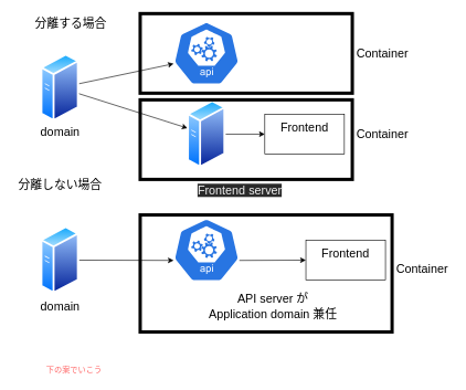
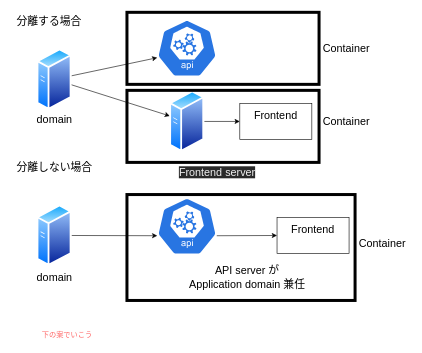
  <mxCell id="0" />
  <mxCell id="1" parent="0" />
  <mxCell id="2" value="" style="whiteSpace=wrap;html=1;fontSize=18;fillColor=none;strokeColor=#000000;strokeWidth=5;" parent="1" vertex="1"><mxGeometry x="211" y="20" width="320" height="120" as="geometry" /></mxCell>
  <mxCell id="3" value="" style="edgeStyle=none;html=1;" parent="1" source="5" target="7" edge="1"><mxGeometry relative="1" as="geometry" /></mxCell>
  <mxCell id="4" value="" style="edgeStyle=none;html=1;entryX=0.005;entryY=0.63;entryDx=0;entryDy=0;entryPerimeter=0;" parent="1" source="5" target="8" edge="1"><mxGeometry relative="1" as="geometry"><mxPoint x="251" y="50.005" as="targetPoint" /></mxGeometry></mxCell>
  <mxCell id="5" value="" style="aspect=fixed;perimeter=ellipsePerimeter;html=1;align=center;shadow=0;dashed=0;spacingTop=3;image;image=img/lib/active_directory/generic_server.svg;" parent="1" vertex="1"><mxGeometry x="61" y="80" width="58" height="103.57" as="geometry" /></mxCell>
  <mxCell id="6" value="" style="edgeStyle=none;html=1;" parent="1" source="7" target="9" edge="1"><mxGeometry relative="1" as="geometry" /></mxCell>
  <mxCell id="7" value="" style="aspect=fixed;perimeter=ellipsePerimeter;html=1;align=center;shadow=0;dashed=0;spacingTop=3;image;image=img/lib/active_directory/generic_server.svg;" parent="1" vertex="1"><mxGeometry x="282" y="150" width="58" height="103.57" as="geometry" /></mxCell>
  <mxCell id="8" value="" style="sketch=0;html=1;dashed=0;whitespace=wrap;fillColor=#2875E2;strokeColor=#ffffff;points=[[0.005,0.63,0],[0.1,0.2,0],[0.9,0.2,0],[0.5,0,0],[0.995,0.63,0],[0.72,0.99,0],[0.5,1,0],[0.28,0.99,0]];shape=mxgraph.kubernetes.icon;prIcon=api" parent="1" vertex="1"><mxGeometry x="261" y="20" width="100" height="120" as="geometry" /></mxCell>
  <mxCell id="9" value="&lt;font style=&quot;font-size: 18px&quot;&gt;Frontend&lt;/font&gt;" style="whiteSpace=wrap;html=1;verticalAlign=top;shadow=0;dashed=0;spacingTop=3;labelBackgroundColor=default;" parent="1" vertex="1"><mxGeometry x="399" y="171.785" width="120" height="60" as="geometry" /></mxCell>
  <mxCell id="10" value="" style="edgeStyle=none;html=1;entryX=0.005;entryY=0.63;entryDx=0;entryDy=0;entryPerimeter=0;" parent="1" source="11" target="13" edge="1"><mxGeometry relative="1" as="geometry"><mxPoint x="251" y="300.005" as="targetPoint" /></mxGeometry></mxCell>
  <mxCell id="11" value="" style="aspect=fixed;perimeter=ellipsePerimeter;html=1;align=center;shadow=0;dashed=0;spacingTop=3;image;image=img/lib/active_directory/generic_server.svg;" parent="1" vertex="1"><mxGeometry x="61" y="340" width="58" height="103.57" as="geometry" /></mxCell>
  <mxCell id="12" value="" style="edgeStyle=none;html=1;fontSize=18;entryX=0;entryY=0.5;entryDx=0;entryDy=0;exitX=0.995;exitY=0.63;exitDx=0;exitDy=0;exitPerimeter=0;" parent="1" source="13" target="14" edge="1"><mxGeometry relative="1" as="geometry"><mxPoint x="491" y="364.78" as="targetPoint" /></mxGeometry></mxCell>
  <mxCell id="13" value="" style="sketch=0;html=1;dashed=0;whitespace=wrap;fillColor=#2875E2;strokeColor=#ffffff;points=[[0.005,0.63,0],[0.1,0.2,0],[0.9,0.2,0],[0.5,0,0],[0.995,0.63,0],[0.72,0.99,0],[0.5,1,0],[0.28,0.99,0]];shape=mxgraph.kubernetes.icon;prIcon=api" parent="1" vertex="1"><mxGeometry x="261" y="316.57" width="100" height="120" as="geometry" /></mxCell>
  <mxCell id="14" value="&lt;font style=&quot;font-size: 18px&quot;&gt;Frontend&lt;/font&gt;" style="whiteSpace=wrap;html=1;verticalAlign=top;shadow=0;dashed=0;spacingTop=3;labelBackgroundColor=default;" parent="1" vertex="1"><mxGeometry x="461" y="361.785" width="120" height="60" as="geometry" /></mxCell>
  <mxCell id="15" value="API server が &lt;br&gt;Application domain 兼任" style="text;html=1;align=center;verticalAlign=middle;resizable=0;points=[];autosize=1;strokeColor=none;fillColor=none;fontSize=18;" parent="1" vertex="1"><mxGeometry x="311" y="436.57" width="200" height="50" as="geometry" /></mxCell>
  <mxCell id="16" value="&lt;span style=&quot;color: rgb(240 , 240 , 240) ; font-family: &amp;#34;helvetica&amp;#34; ; font-size: 18px ; font-style: normal ; font-weight: 400 ; letter-spacing: normal ; text-align: center ; text-indent: 0px ; text-transform: none ; word-spacing: 0px ; background-color: rgb(42 , 42 , 42) ; display: inline ; float: none&quot;&gt;Frontend server&lt;br&gt;&lt;/span&gt;" style="text;whiteSpace=wrap;html=1;fontSize=18;" parent="1" vertex="1"><mxGeometry x="296" y="270" width="150" height="40" as="geometry" /></mxCell>
  <mxCell id="17" value="" style="whiteSpace=wrap;html=1;fontSize=18;fillColor=none;strokeColor=#000000;strokeWidth=5;" parent="1" vertex="1"><mxGeometry x="211" y="150" width="320" height="120" as="geometry" /></mxCell>
  <mxCell id="18" value="" style="whiteSpace=wrap;html=1;fontSize=18;fillColor=none;strokeColor=#000000;strokeWidth=5;" parent="1" vertex="1"><mxGeometry x="211" y="323.57" width="380" height="176.43" as="geometry" /></mxCell>
  <mxCell id="19" value="Container" style="text;html=1;align=center;verticalAlign=middle;resizable=0;points=[];autosize=1;strokeColor=none;fillColor=none;fontSize=18;" parent="1" vertex="1"><mxGeometry x="531" y="65" width="90" height="30" as="geometry" /></mxCell>
  <mxCell id="20" value="Container" style="text;html=1;align=center;verticalAlign=middle;resizable=0;points=[];autosize=1;strokeColor=none;fillColor=none;fontSize=18;" parent="1" vertex="1"><mxGeometry x="531" y="186.78" width="90" height="30" as="geometry" /></mxCell>
  <mxCell id="21" value="Container" style="text;html=1;align=center;verticalAlign=middle;resizable=0;points=[];autosize=1;strokeColor=none;fillColor=none;fontSize=18;" parent="1" vertex="1"><mxGeometry x="591" y="390" width="90" height="30" as="geometry" /></mxCell>
  <mxCell id="22" value="domain" style="text;html=1;align=center;verticalAlign=middle;resizable=0;points=[];autosize=1;strokeColor=none;fillColor=none;fontSize=18;" parent="1" vertex="1"><mxGeometry x="55" y="183.57" width="70" height="30" as="geometry" /></mxCell>
  <mxCell id="23" value="domain" style="text;html=1;align=center;verticalAlign=middle;resizable=0;points=[];autosize=1;strokeColor=none;fillColor=none;fontSize=18;" parent="1" vertex="1"><mxGeometry x="55" y="446.57" width="70" height="30" as="geometry" /></mxCell>
- <mxCell id="24" value="分離する場合" style="text;html=1;align=center;verticalAlign=middle;resizable=0;points=[];autosize=1;strokeColor=none;fillColor=none;fontSize=18;" parent="1" vertex="1"><mxGeometry x="46" y="20" width="120" height="30" as="geometry" /></mxCell>
+ <mxCell id="24" value="分離する場合" style="text;html=1;align=center;verticalAlign=middle;resizable=0;points=[];autosize=1;strokeColor=none;fillColor=none;fontSize=18;" parent="1" vertex="1"><mxGeometry x="21" y="20" width="120" height="30" as="geometry" /></mxCell>
  <mxCell id="25" value="分離しない場合" style="text;html=1;align=center;verticalAlign=middle;resizable=0;points=[];autosize=1;strokeColor=none;fillColor=none;fontSize=18;" parent="1" vertex="1"><mxGeometry x="20" y="263.57" width="140" height="30" as="geometry" /></mxCell>
  <mxCell id="26" value="&lt;font color=&quot;#ff6666&quot;&gt;下の案でいこう&lt;/font&gt;" style="text;html=1;align=center;verticalAlign=middle;resizable=0;points=[];autosize=1;strokeColor=none;fillColor=none;" vertex="1" parent="1"><mxGeometry x="64" y="548" width="94" height="18" as="geometry" /></mxCell>
